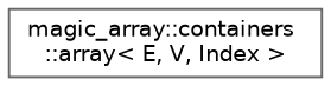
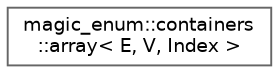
  digraph {
    rankdir=LR
-   n1 [color=grey40 fillcolor=white fontname=Helvetica fontsize=10 height=0.2 label="magic_array::containers\l::array\< E, V, Index \>" shape=box style=filled width=0.4]
+   n1 [color=grey40 fillcolor=white fontname=Helvetica fontsize=10 height=0.2 label="magic_enum::containers\l::array\< E, V, Index \>" shape=box style=filled width=0.4]
  }
